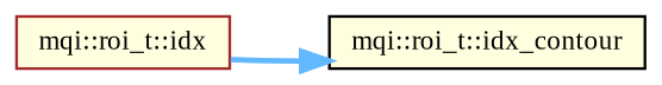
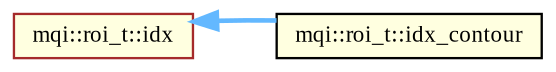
  digraph {
    rankdir=RL
    fontname="Liberation Serif"
    node [fillcolor=lightyellow fontname="Liberation Serif" fontsize=10 shape=box style=filled]
    n1 [color=black fontcolor=black height=0.2 label="mqi::roi_t::idx_contour" width=0.4]
    n2 [color=brown height=0.2 label="mqi::roi_t::idx" width=0.4]
-   n1 -> n2 [color=steelblue1 dir=back fontname="Liberation Serif" fontsize=10 labelfontname=Helvetica labelfontsize=10 style=bold]
+   n2 -> n1 [color=steelblue1 dir=back fontname="Liberation Serif" fontsize=10 labelfontname=Helvetica labelfontsize=10 style=bold]
  }
